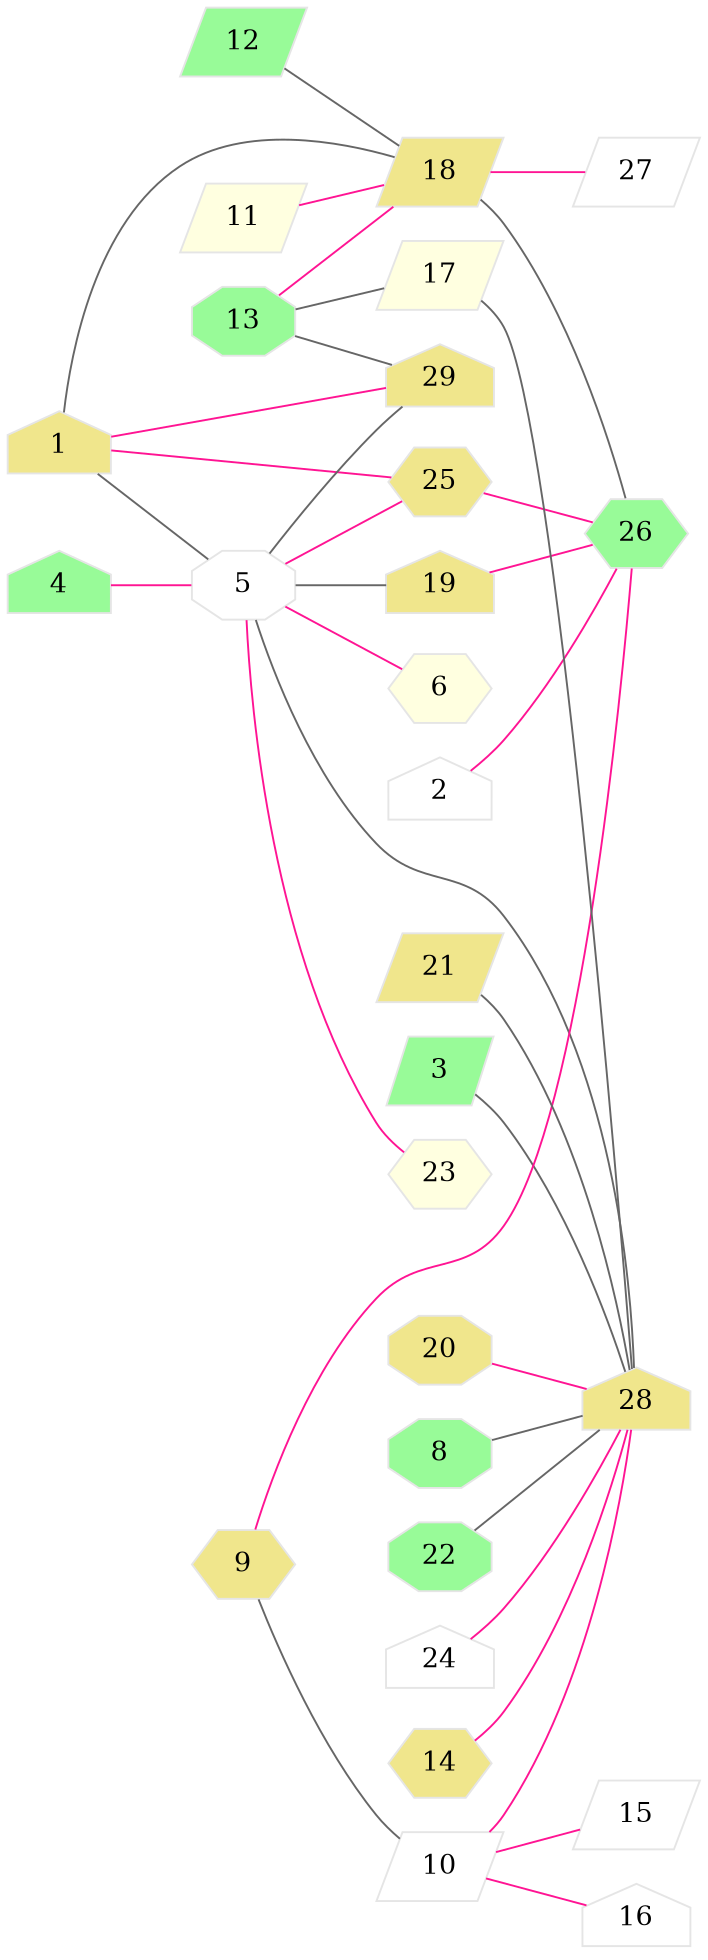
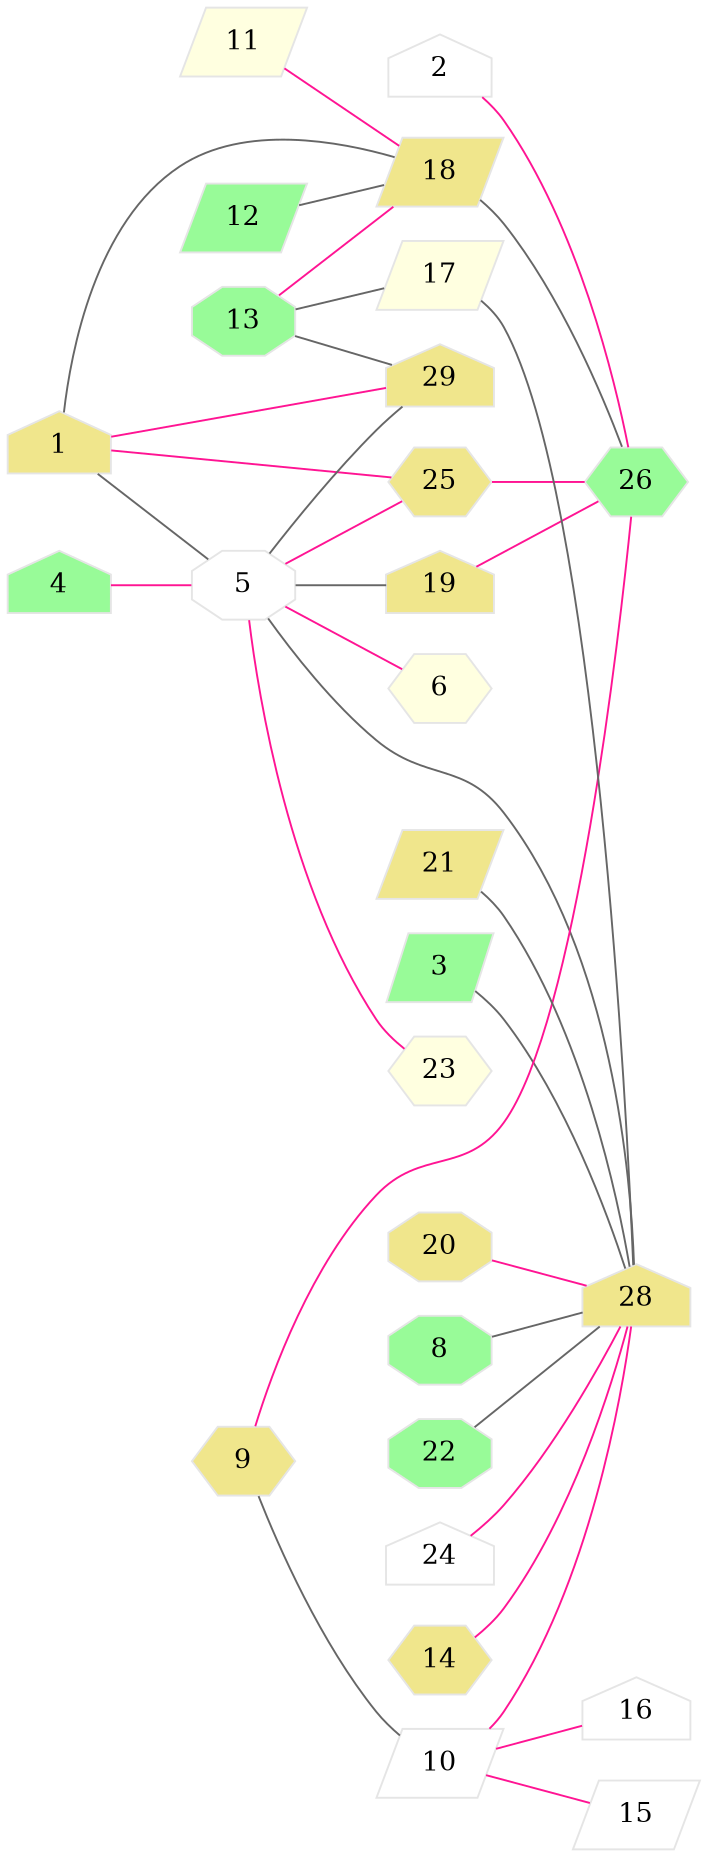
  graph {
    rankdir=LR
    node [color=gray90 fillcolor=khaki shape=parallelogram style=filled]
    edge [color=deeppink weight=1.0]
    1 [shape=house]
    5 [fillcolor=white shape=octagon]
    18
    25 [shape=hexagon]
    29 [shape=house]
    28 [shape=house]
    6 [fillcolor=lightyellow shape=hexagon]
    19 [shape=house]
    23 [fillcolor=lightyellow shape=hexagon]
    26 [fillcolor=palegreen shape=hexagon]
-   27 [fillcolor=white]
    2 [fillcolor=white shape=house]
    3 [fillcolor=palegreen]
    4 [fillcolor=palegreen shape=house]
    8 [fillcolor=palegreen shape=octagon]
    9 [shape=hexagon]
    10 [fillcolor=white]
    15 [fillcolor=white]
    16 [fillcolor=white shape=house]
    11 [fillcolor=lightyellow]
    12 [fillcolor=palegreen]
    13 [fillcolor=palegreen shape=octagon]
    17 [fillcolor=lightyellow]
    14 [shape=hexagon]
    20 [shape=octagon]
    21
    22 [fillcolor=palegreen shape=octagon]
    24 [fillcolor=white shape=house]
    1 -- 5 [color=gray40]
    1 -- 18 [color=gray40]
    1 -- 25
    1 -- 29
    5 -- 25
    5 -- 29 [color=gray40]
    5 -- 28 [color=gray40]
    5 -- 6
    5 -- 19 [color=gray40]
    5 -- 23
    18 -- 26 [color=gray40]
-   18 -- 27
    25 -- 26 [weight=2.0]
    19 -- 26
    2 -- 26
    3 -- 28 [color=gray40]
    4 -- 5
    8 -- 28 [color=gray40]
    9 -- 26
    9 -- 10 [color=gray40]
    10 -- 28
    10 -- 15
    10 -- 16
    11 -- 18
    12 -- 18 [color=gray40]
    13 -- 18
    13 -- 29 [color=gray40]
    13 -- 17 [color=gray40]
    17 -- 28 [color=gray40]
    14 -- 28
    20 -- 28
    21 -- 28 [color=gray40]
    22 -- 28 [color=gray40]
    24 -- 28
  }
